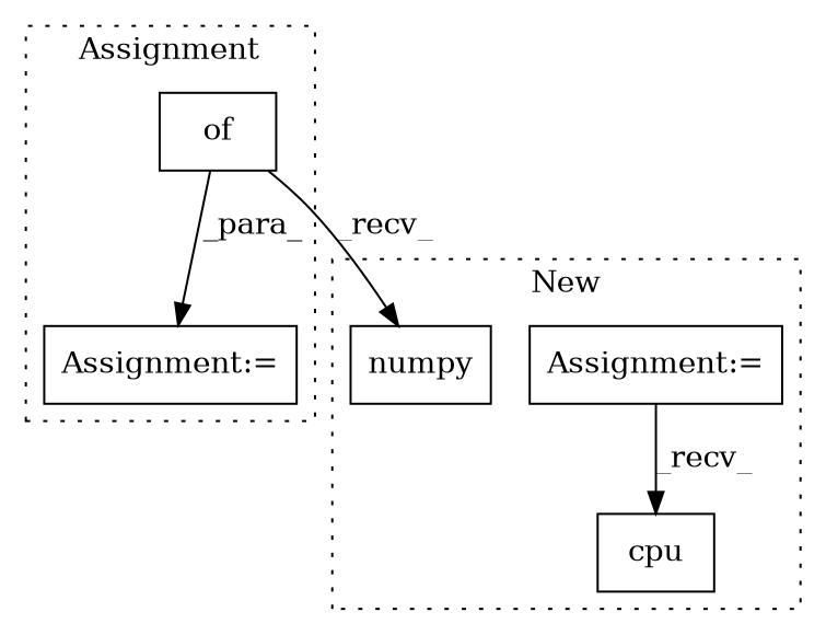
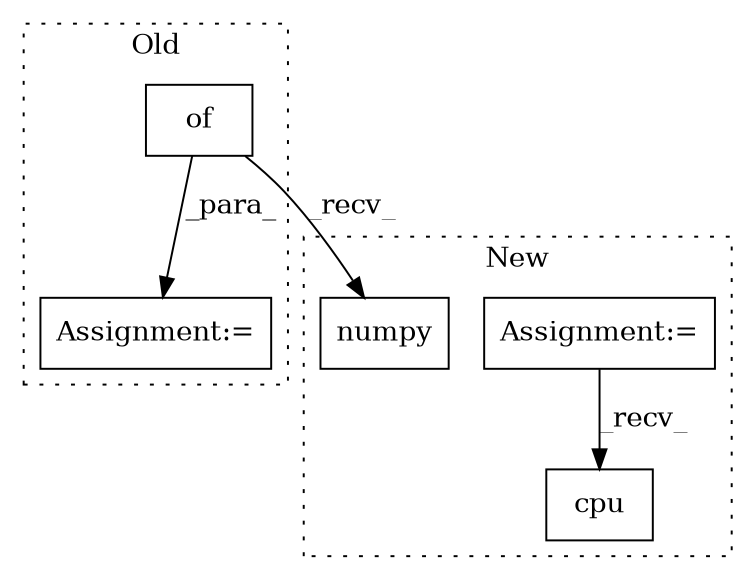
  digraph {
    node [a=32 shape=box]
    n1 [l="3,1" label=of s="1233,1257"]
    n2 [a=7 l=2 label="Assignment:=" s=1206]
    n3 [l=5 label=cpu s=1162]
    n4 [a=7 l=1 label="Assignment:=" s=890]
    n5 [l=7 label=numpy s=1174]
    subgraph cluster_1 {
-     label=Assignment
+     label=Old
      style=dotted
      n1
      n2
    }
    subgraph cluster_2 {
      label=New
      style=dotted
      n3
      n4
      n5
    }
    n1 -> n2 [label=_para_]
    n1 -> n5 [label=_recv_]
    n4 -> n3 [label=_recv_]
  }
